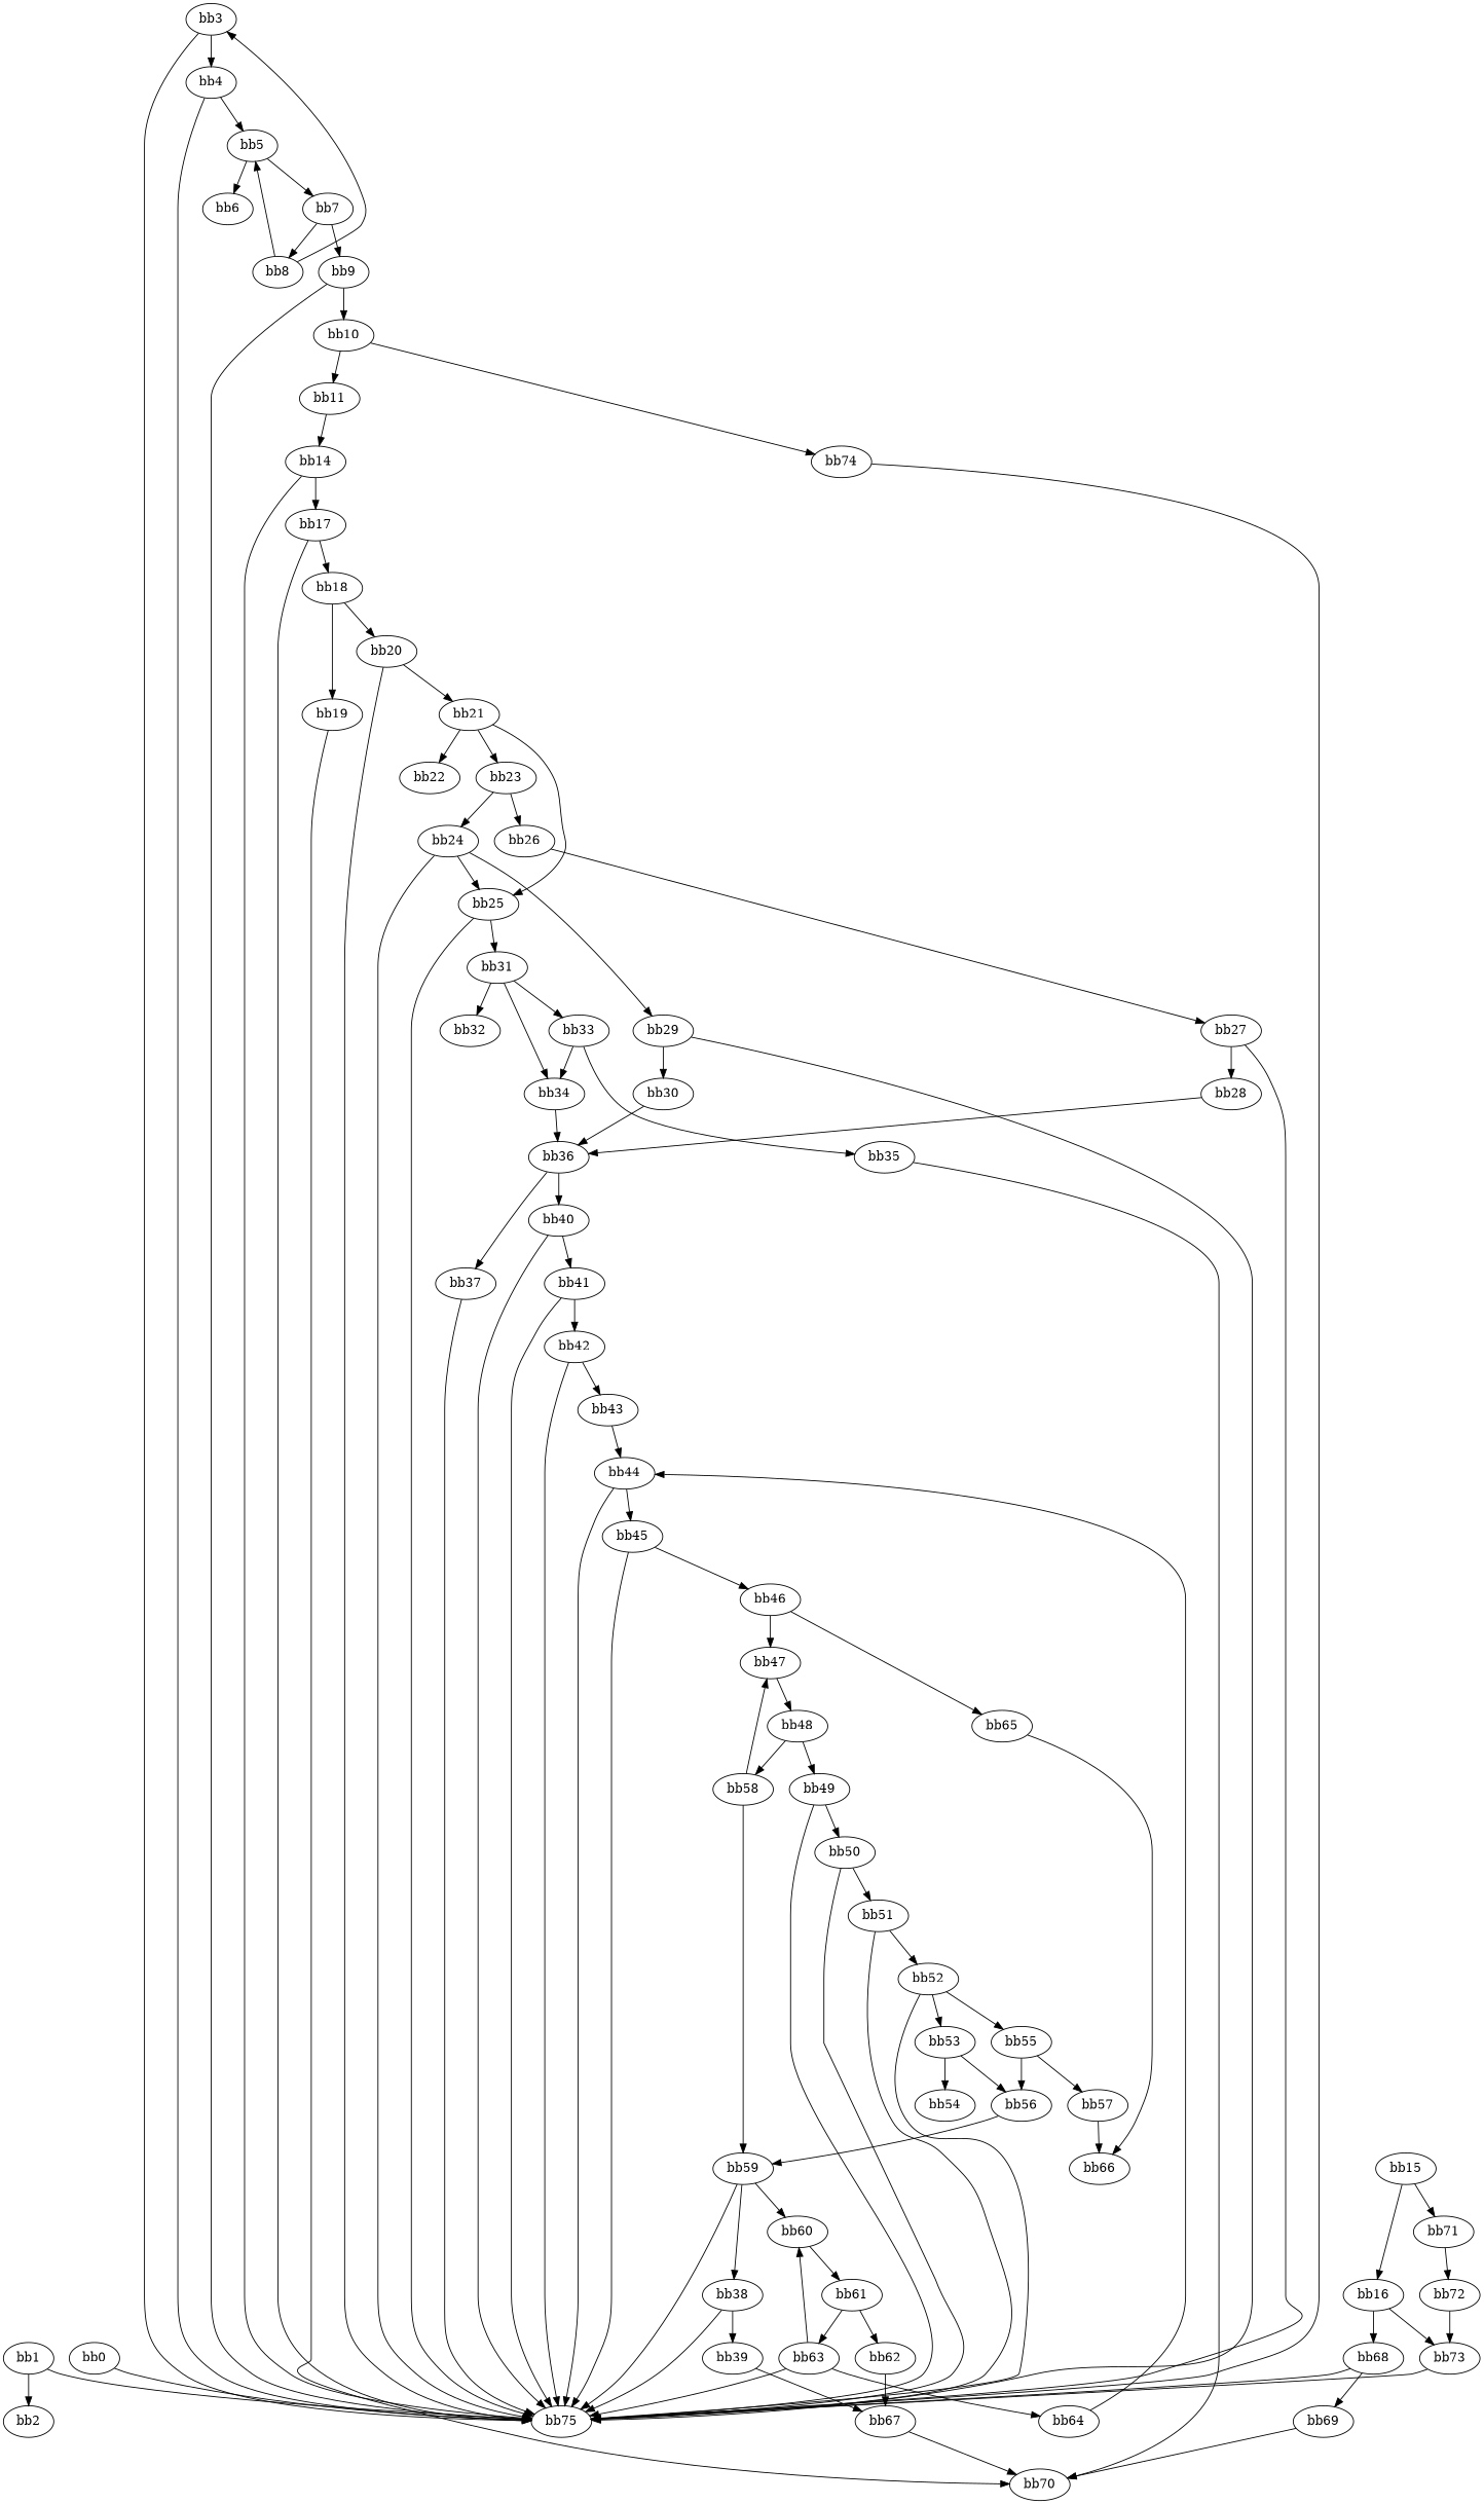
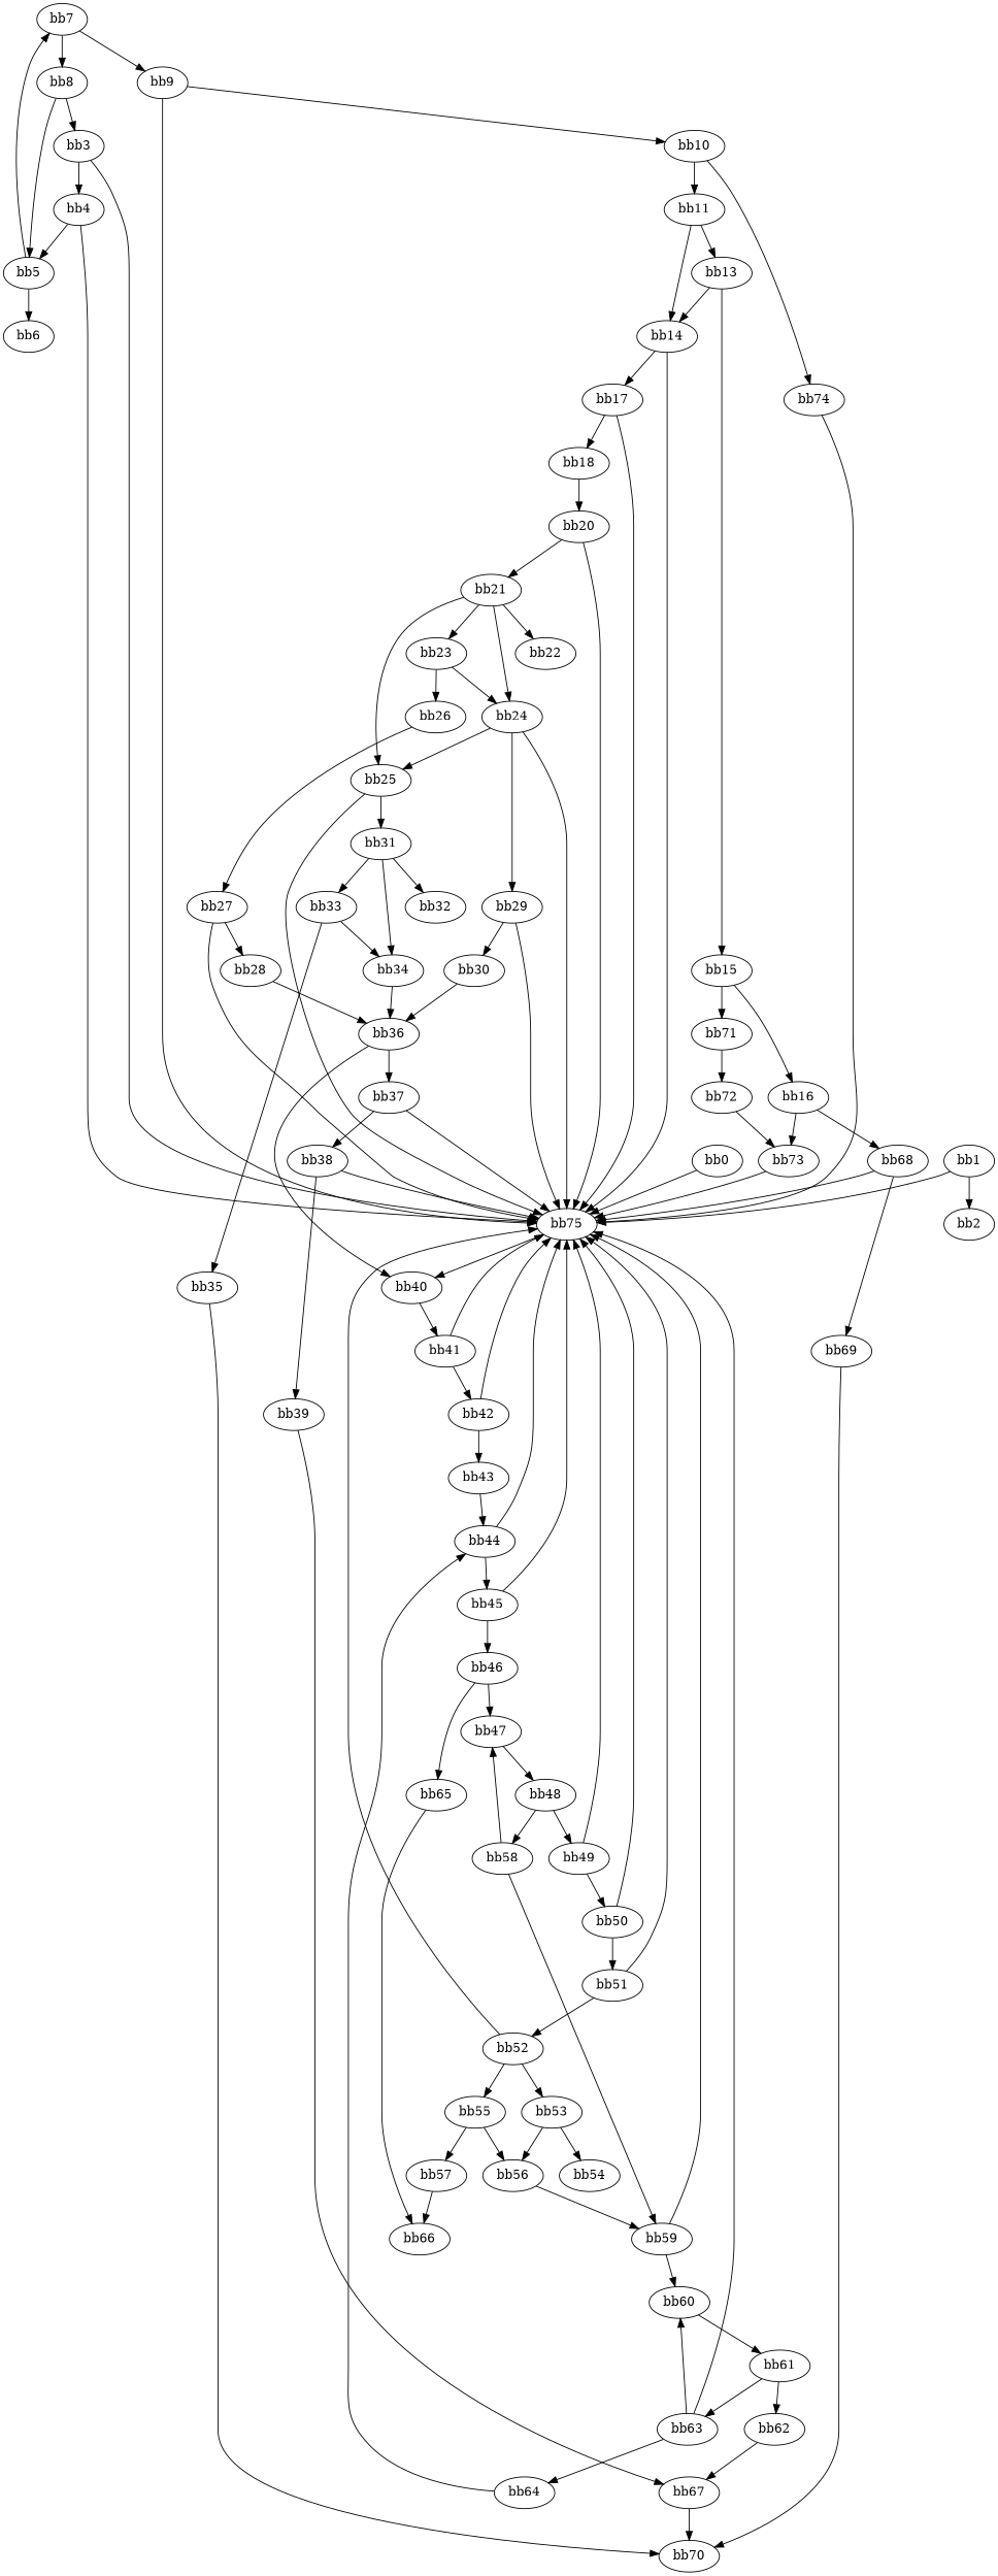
  digraph {
    n1 [label="bb0\l"]
    n2 [label="bb75\l"]
    n3 [label="bb1\l"]
    n4 [label="bb2\l"]
    n5 [label="bb3\l"]
    n6 [label="bb4\l"]
    n7 [label="bb5\l"]
    n8 [label="bb6\l"]
    n9 [label="bb7\l"]
    n10 [label="bb8\l"]
    n11 [label="bb9\l"]
    n12 [label="bb10\l"]
    n13 [label="bb11\l"]
    n14 [label="bb74\l"]
+   n15 [label="bb13\l"]
    n16 [label="bb14\l"]
    n17 [label="bb15\l"]
    n18 [label="bb17\l"]
    n19 [label="bb16\l"]
    n20 [label="bb71\l"]
    n21 [label="bb18\l"]
    n22 [label="bb68\l"]
    n23 [label="bb73\l"]
    n24 [label="bb72\l"]
    n25 [label="bb69\l"]
-   n26 [label="bb19\l"]
    n27 [label="bb20\l"]
    n28 [label="bb70\l"]
    n29 [label="bb21\l"]
    n30 [label="bb22\l"]
    n31 [label="bb23\l"]
    n32 [label="bb24\l"]
    n33 [label="bb25\l"]
    n34 [label="bb26\l"]
    n35 [label="bb29\l"]
    n36 [label="bb31\l"]
    n37 [label="bb27\l"]
    n38 [label="bb30\l"]
    n39 [label="bb32\l"]
    n40 [label="bb33\l"]
    n41 [label="bb34\l"]
    n42 [label="bb28\l"]
    n43 [label="bb36\l"]
    n44 [label="bb37\l"]
    n45 [label="bb40\l"]
    n46 [label="bb35\l"]
    n47 [label="bb38\l"]
    n48 [label="bb41\l"]
    n49 [label="bb39\l"]
    n50 [label="bb67\l"]
    n51 [label="bb42\l"]
    n52 [label="bb43\l"]
    n53 [label="bb44\l"]
    n54 [label="bb45\l"]
    n55 [label="bb46\l"]
    n56 [label="bb47\l"]
    n57 [label="bb65\l"]
    n58 [label="bb48\l"]
    n59 [label="bb66\l"]
    n60 [label="bb58\l"]
    n61 [label="bb49\l"]
    n62 [label="bb59\l"]
    n63 [label="bb50\l"]
    n64 [label="bb51\l"]
    n65 [label="bb52\l"]
    n66 [label="bb53\l"]
    n67 [label="bb55\l"]
    n68 [label="bb54\l"]
    n69 [label="bb56\l"]
    n70 [label="bb57\l"]
    n71 [label="bb60\l"]
    n72 [label="bb61\l"]
    n73 [label="bb63\l"]
    n74 [label="bb62\l"]
    n75 [label="bb64\l"]
    n1 -> n2
    n3 -> n2
    n3 -> n4
    n5 -> n2
    n5 -> n6
    n6 -> n2
    n6 -> n7
    n7 -> n8
    n7 -> n9
    n9 -> n10
    n9 -> n11
    n10 -> n5
    n10 -> n7
    n11 -> n2
    n11 -> n12
    n12 -> n13
    n12 -> n14
+   n13 -> n15
    n13 -> n16
    n14 -> n2
+   n15 -> n16
+   n15 -> n17
    n16 -> n2
    n16 -> n18
    n17 -> n19
    n17 -> n20
    n18 -> n2
    n18 -> n21
    n19 -> n22
    n19 -> n23
    n20 -> n24
-   n21 -> n26
    n21 -> n27
    n22 -> n2
    n22 -> n25
    n23 -> n2
    n24 -> n23
    n25 -> n28
-   n26 -> n28
    n27 -> n2
    n27 -> n29
    n29 -> n30
    n29 -> n31
+   n29 -> n32
    n29 -> n33
    n31 -> n32
    n31 -> n34
    n32 -> n2
    n32 -> n33
    n32 -> n35
    n33 -> n2
    n33 -> n36
    n34 -> n37
    n35 -> n2
    n35 -> n38
    n36 -> n39
    n36 -> n40
    n36 -> n41
    n37 -> n2
    n37 -> n42
    n38 -> n43
    n40 -> n41
    n40 -> n46
    n41 -> n43
    n42 -> n43
    n43 -> n44
    n43 -> n45
    n44 -> n2
-   n62 -> n47
-   n45 -> n2
+   n44 -> n47
+   n2 -> n45
    n45 -> n48
    n46 -> n28
    n47 -> n2
    n47 -> n49
    n48 -> n2
    n48 -> n51
    n49 -> n50
    n50 -> n28
    n51 -> n2
    n51 -> n52
    n52 -> n53
    n53 -> n2
    n53 -> n54
    n54 -> n2
    n54 -> n55
    n55 -> n56
    n55 -> n57
    n56 -> n58
    n57 -> n59
    n58 -> n60
    n58 -> n61
    n60 -> n56
    n60 -> n62
    n61 -> n2
    n61 -> n63
    n62 -> n2
    n62 -> n71
    n63 -> n2
    n63 -> n64
    n64 -> n2
    n64 -> n65
    n65 -> n2
    n65 -> n66
    n65 -> n67
    n66 -> n68
    n66 -> n69
    n67 -> n69
    n67 -> n70
    n69 -> n62
    n70 -> n59
    n71 -> n72
    n72 -> n73
    n72 -> n74
    n73 -> n2
    n73 -> n71
    n73 -> n75
    n74 -> n50
    n75 -> n53
  }
